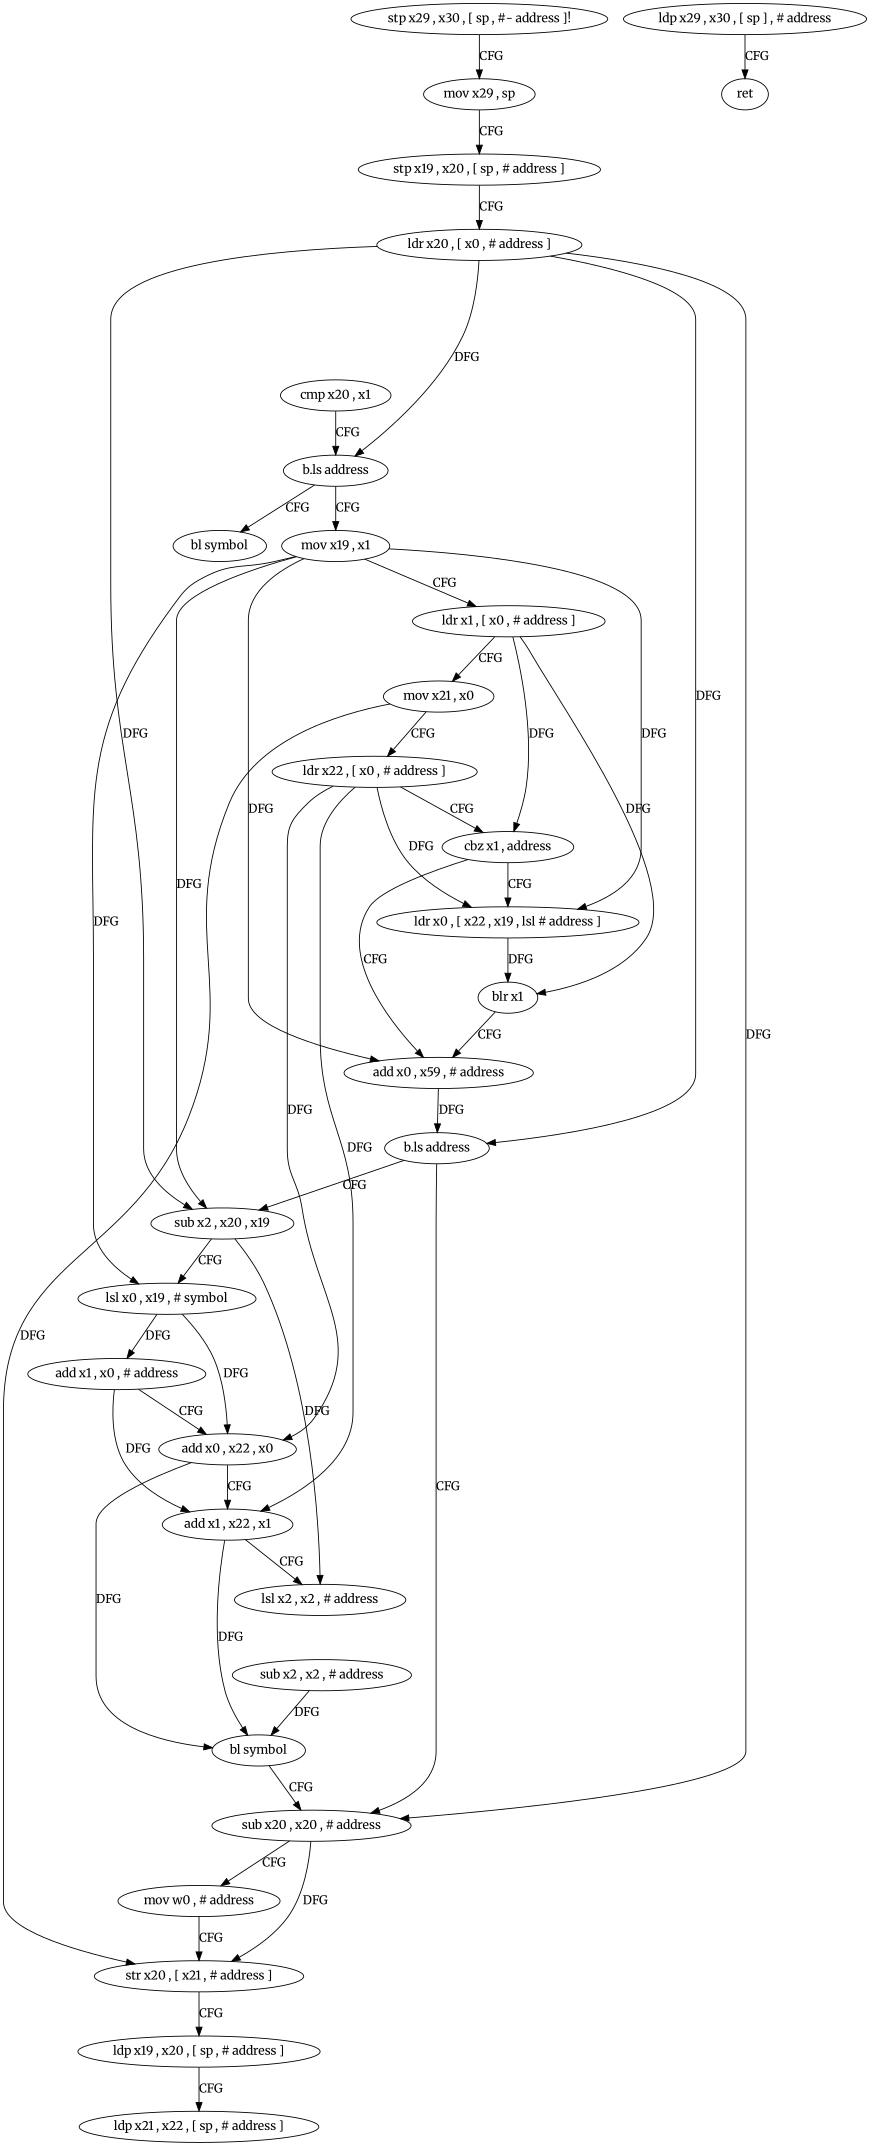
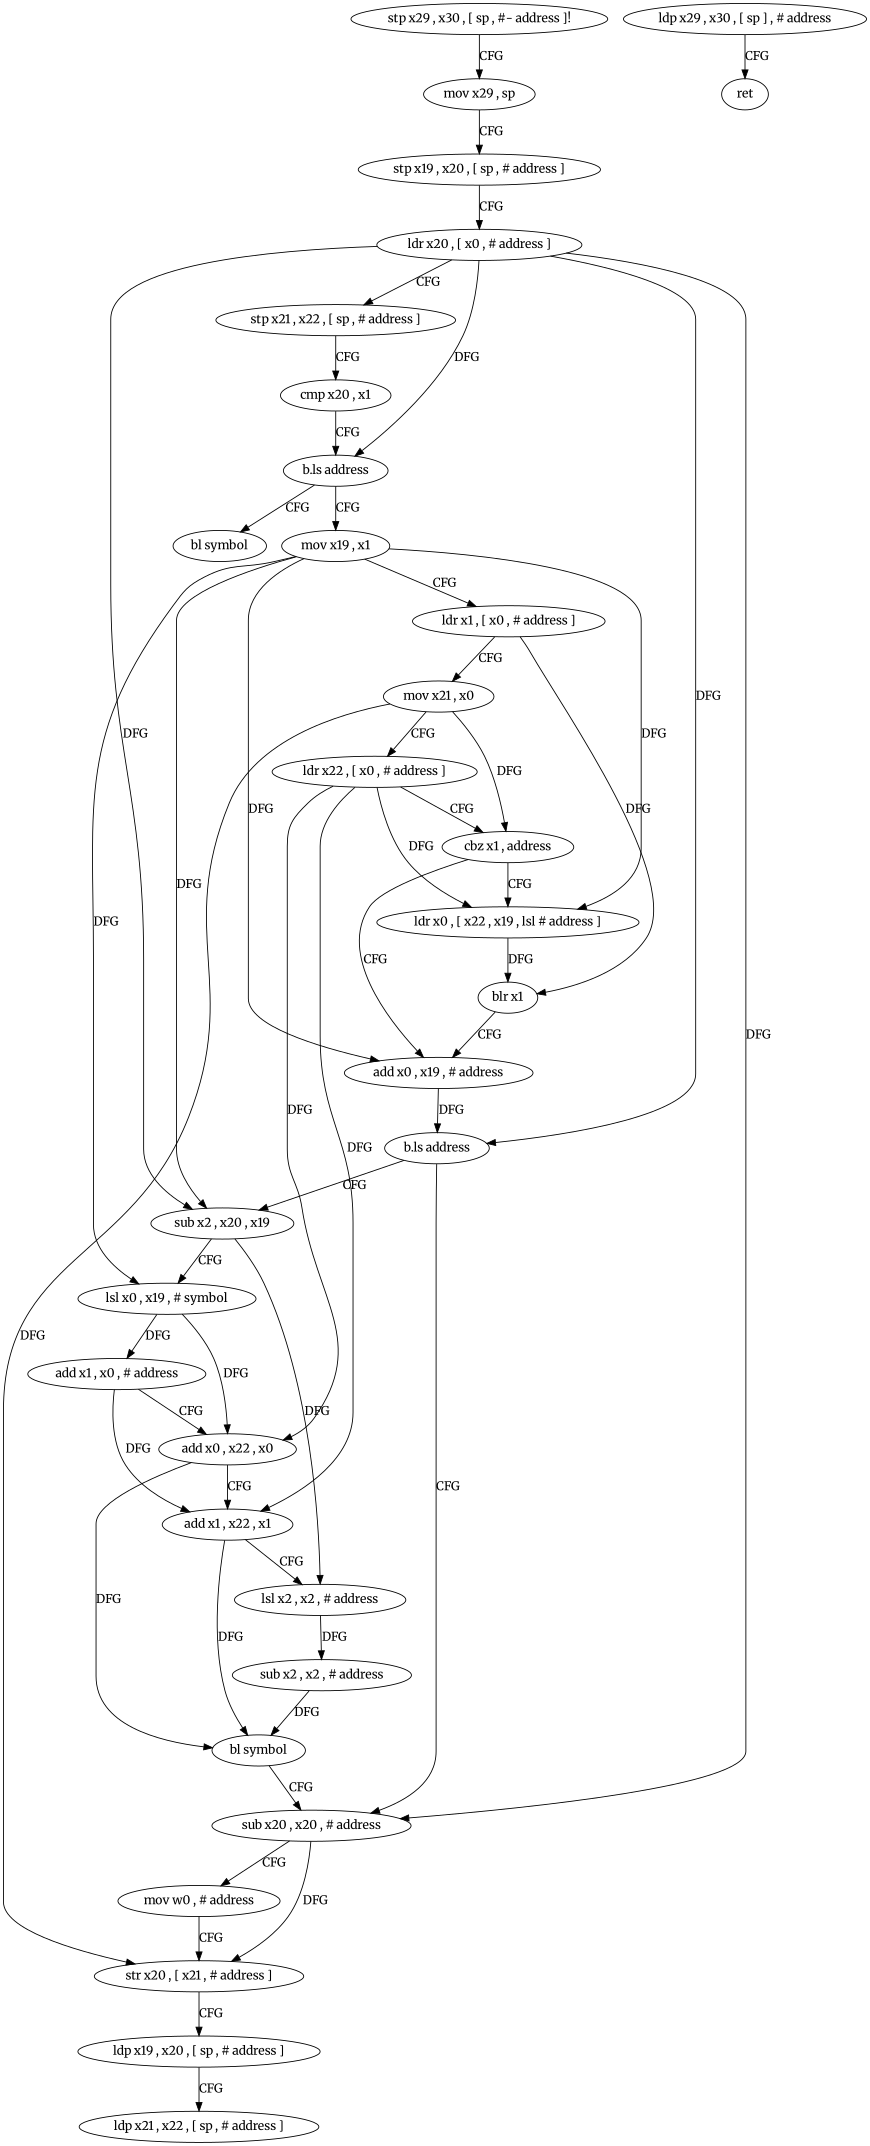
  digraph {
    fontname=Merriweather
    node [fontname=Merriweather]
    edge [fontname=Merriweather]
    n1 [label="stp x29 , x30 , [ sp , #- address ]!"]
    n2 [label="mov x29 , sp"]
    n3 [label="stp x19 , x20 , [ sp , # address ]"]
    n4 [label="ldr x20 , [ x0 , # address ]"]
+   n5 [label="stp x21 , x22 , [ sp , # address ]"]
    n6 [label="b.ls address"]
    n7 [label="b.ls address"]
    n8 [label="sub x20 , x20 , # address"]
    n9 [label="sub x2 , x20 , x19"]
    n10 [label="cmp x20 , x1"]
    n11 [label="bl symbol"]
    n12 [label="mov x19 , x1"]
    n13 [label="str x20 , [ x21 , # address ]"]
    n14 [label="mov w0 , # address"]
    n15 [label="lsl x0 , x19 , # symbol"]
    n16 [label="lsl x2 , x2 , # address"]
    n17 [label="ldr x1 , [ x0 , # address ]"]
-   n18 [label="add x0 , x59 , # address"]
+   n18 [label="add x0 , x19 , # address"]
    n19 [label="ldr x0 , [ x22 , x19 , lsl # address ]"]
    n20 [label="mov x21 , x0"]
    n21 [label="cbz x1 , address"]
    n22 [label="blr x1"]
    n23 [label="add x0 , x22 , x0"]
    n24 [label="add x1 , x0 , # address"]
    n25 [label="ldr x22 , [ x0 , # address ]"]
    n26 [label="add x1 , x22 , x1"]
    n27 [label="ldp x19 , x20 , [ sp , # address ]"]
    n28 [label="bl symbol"]
    n29 [label="sub x2 , x2 , # address"]
    n30 [label="ldp x21 , x22 , [ sp , # address ]"]
    n31 [label="ldp x29 , x30 , [ sp ] , # address"]
    n32 [label=ret]
    n1 -> n2 [label=CFG]
    n2 -> n3 [label=CFG]
    n3 -> n4 [label=CFG]
+   n4 -> n5 [label=CFG]
    n4 -> n6 [label=DFG]
    n4 -> n7 [label=DFG]
    n4 -> n8 [label=DFG]
    n4 -> n9 [label=DFG]
+   n5 -> n10 [label=CFG]
    n6 -> n11 [label=CFG]
    n6 -> n12 [label=CFG]
    n7 -> n8 [label=CFG]
    n7 -> n9 [label=CFG]
    n8 -> n13 [label=DFG]
    n8 -> n14 [label=CFG]
    n9 -> n15 [label=CFG]
    n9 -> n16 [label=DFG]
    n10 -> n6 [label=CFG]
    n12 -> n9 [label=DFG]
    n12 -> n15 [label=DFG]
    n12 -> n17 [label=CFG]
    n12 -> n18 [label=DFG]
    n12 -> n19 [label=DFG]
    n13 -> n27 [label=CFG]
    n14 -> n13 [label=CFG]
    n15 -> n23 [label=DFG]
    n15 -> n24 [label=DFG]
+   n16 -> n29 [label=DFG]
    n17 -> n20 [label=CFG]
-   n17 -> n21 [label=DFG]
+   n20 -> n21 [label=DFG]
    n17 -> n22 [label=DFG]
    n18 -> n7 [label=DFG]
    n19 -> n22 [label=DFG]
    n20 -> n13 [label=DFG]
    n20 -> n25 [label=CFG]
    n21 -> n18 [label=CFG]
    n21 -> n19 [label=CFG]
    n22 -> n18 [label=CFG]
    n23 -> n26 [label=CFG]
    n23 -> n28 [label=DFG]
    n24 -> n23 [label=CFG]
    n24 -> n26 [label=DFG]
    n25 -> n19 [label=DFG]
    n25 -> n21 [label=CFG]
    n25 -> n23 [label=DFG]
    n25 -> n26 [label=DFG]
    n26 -> n16 [label=CFG]
    n26 -> n28 [label=DFG]
    n27 -> n30 [label=CFG]
    n28 -> n8 [label=CFG]
    n29 -> n28 [label=DFG]
    n31 -> n32 [label=CFG]
  }
